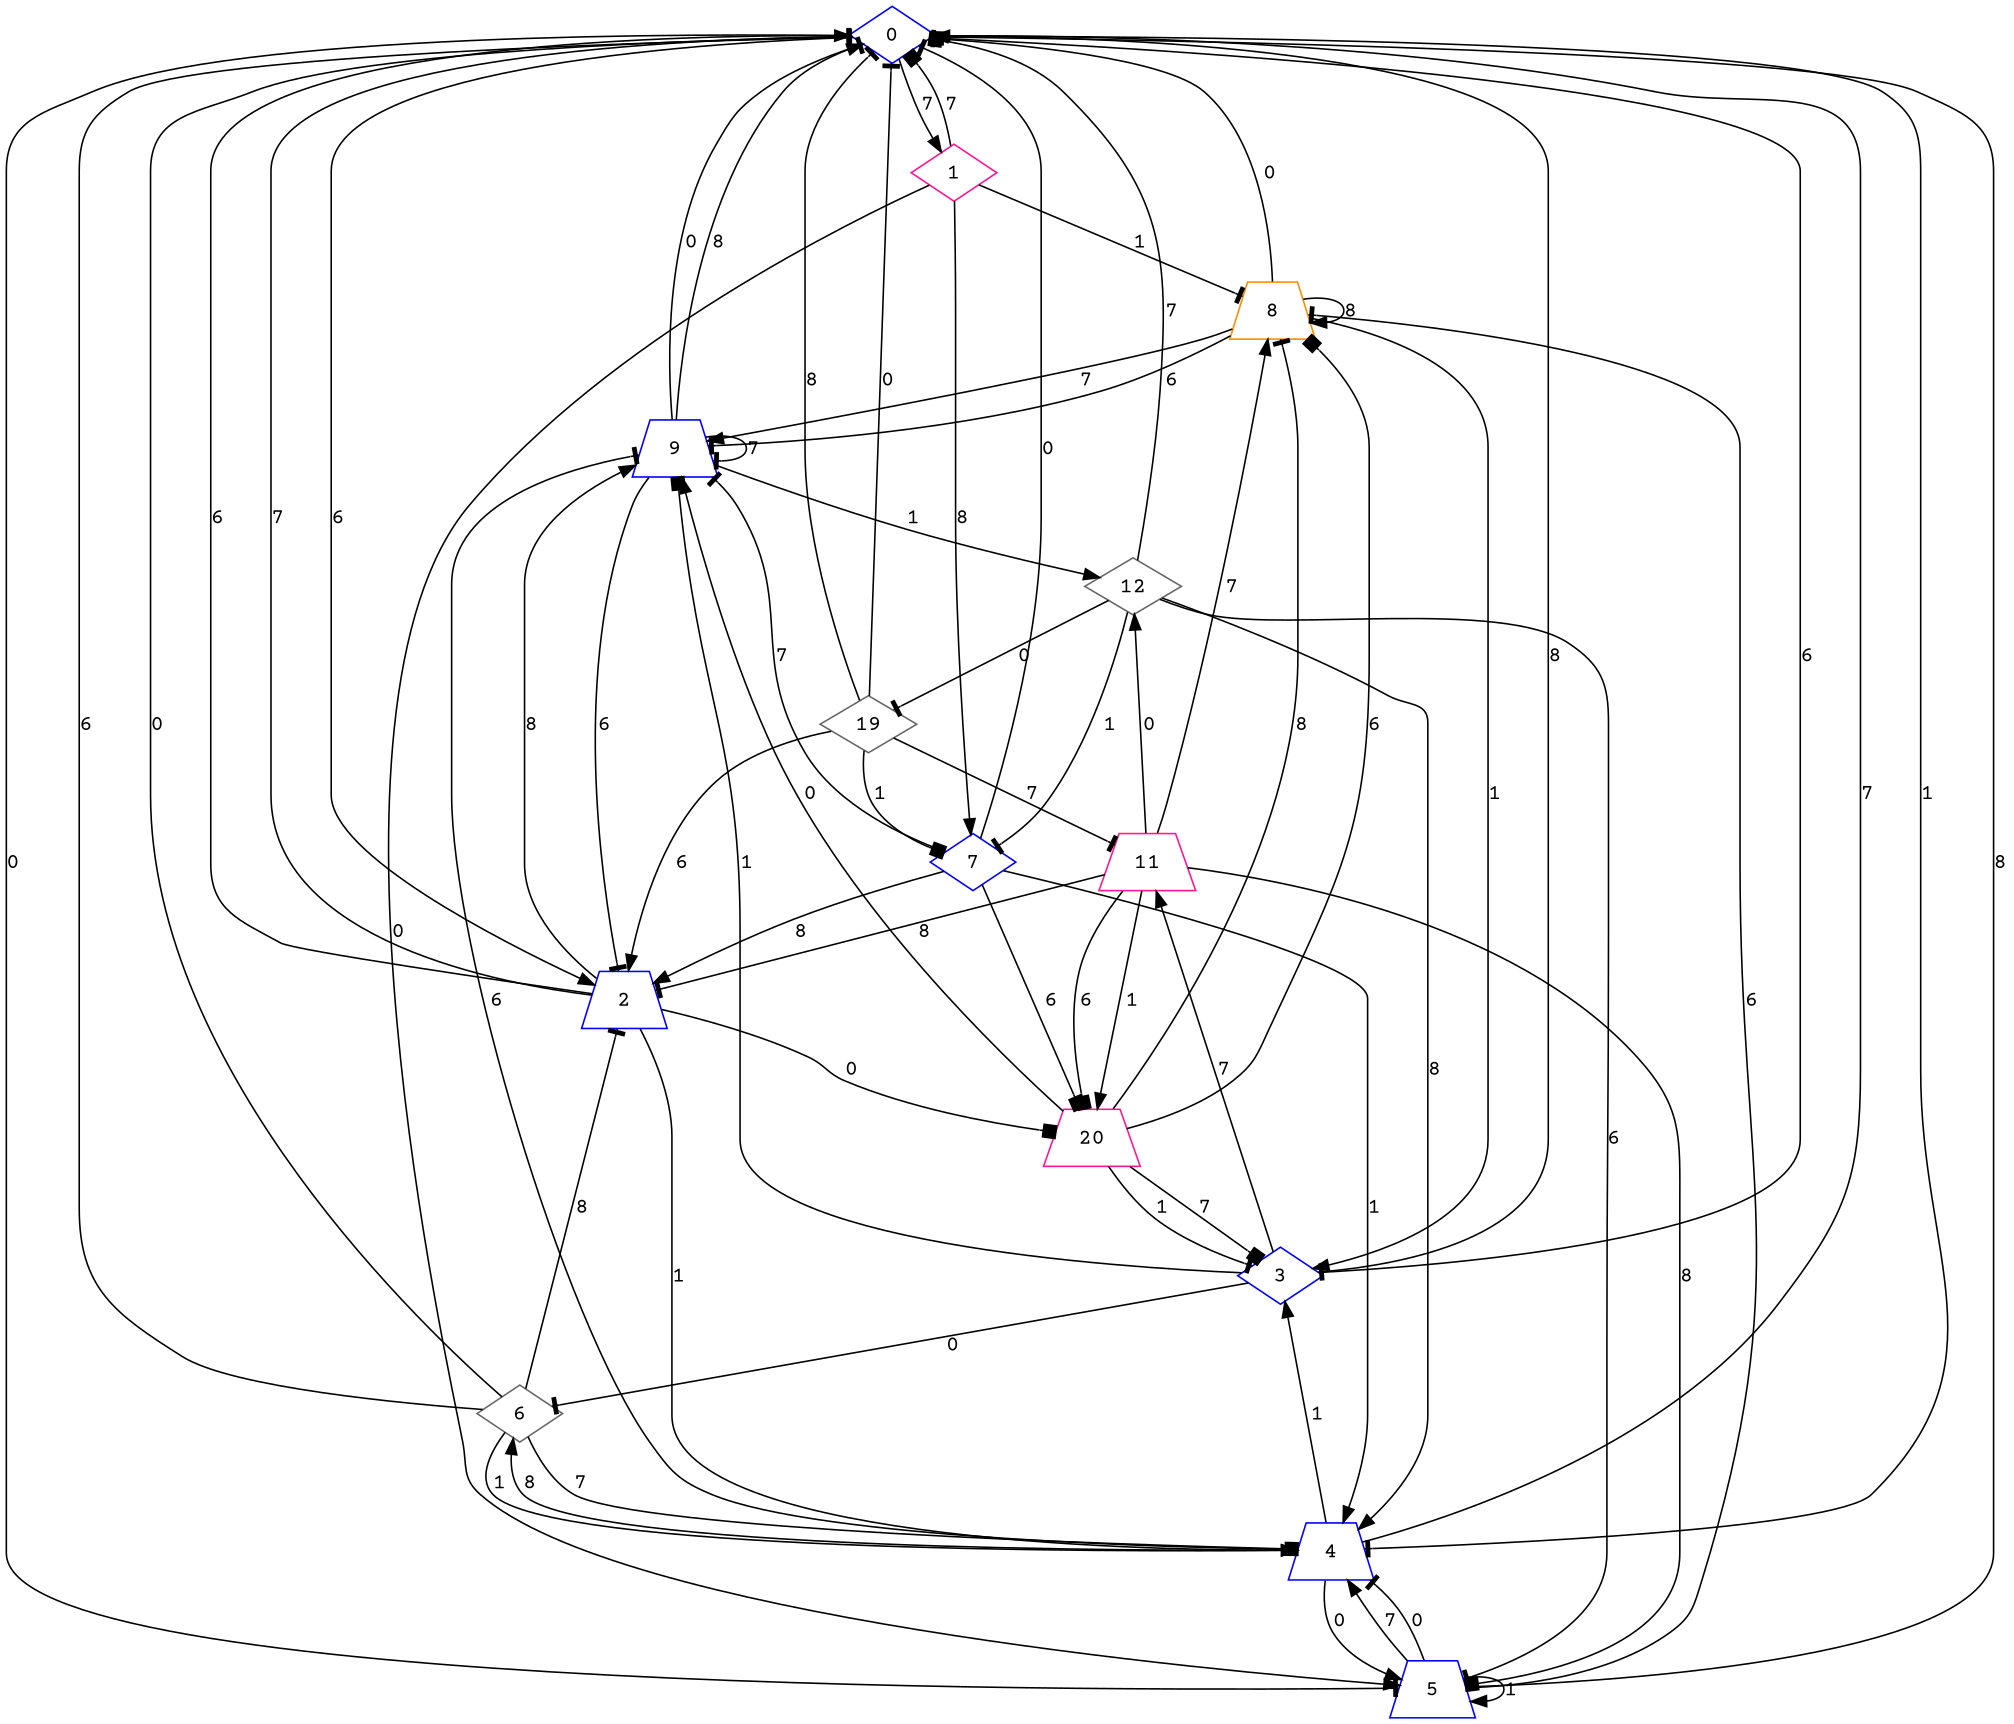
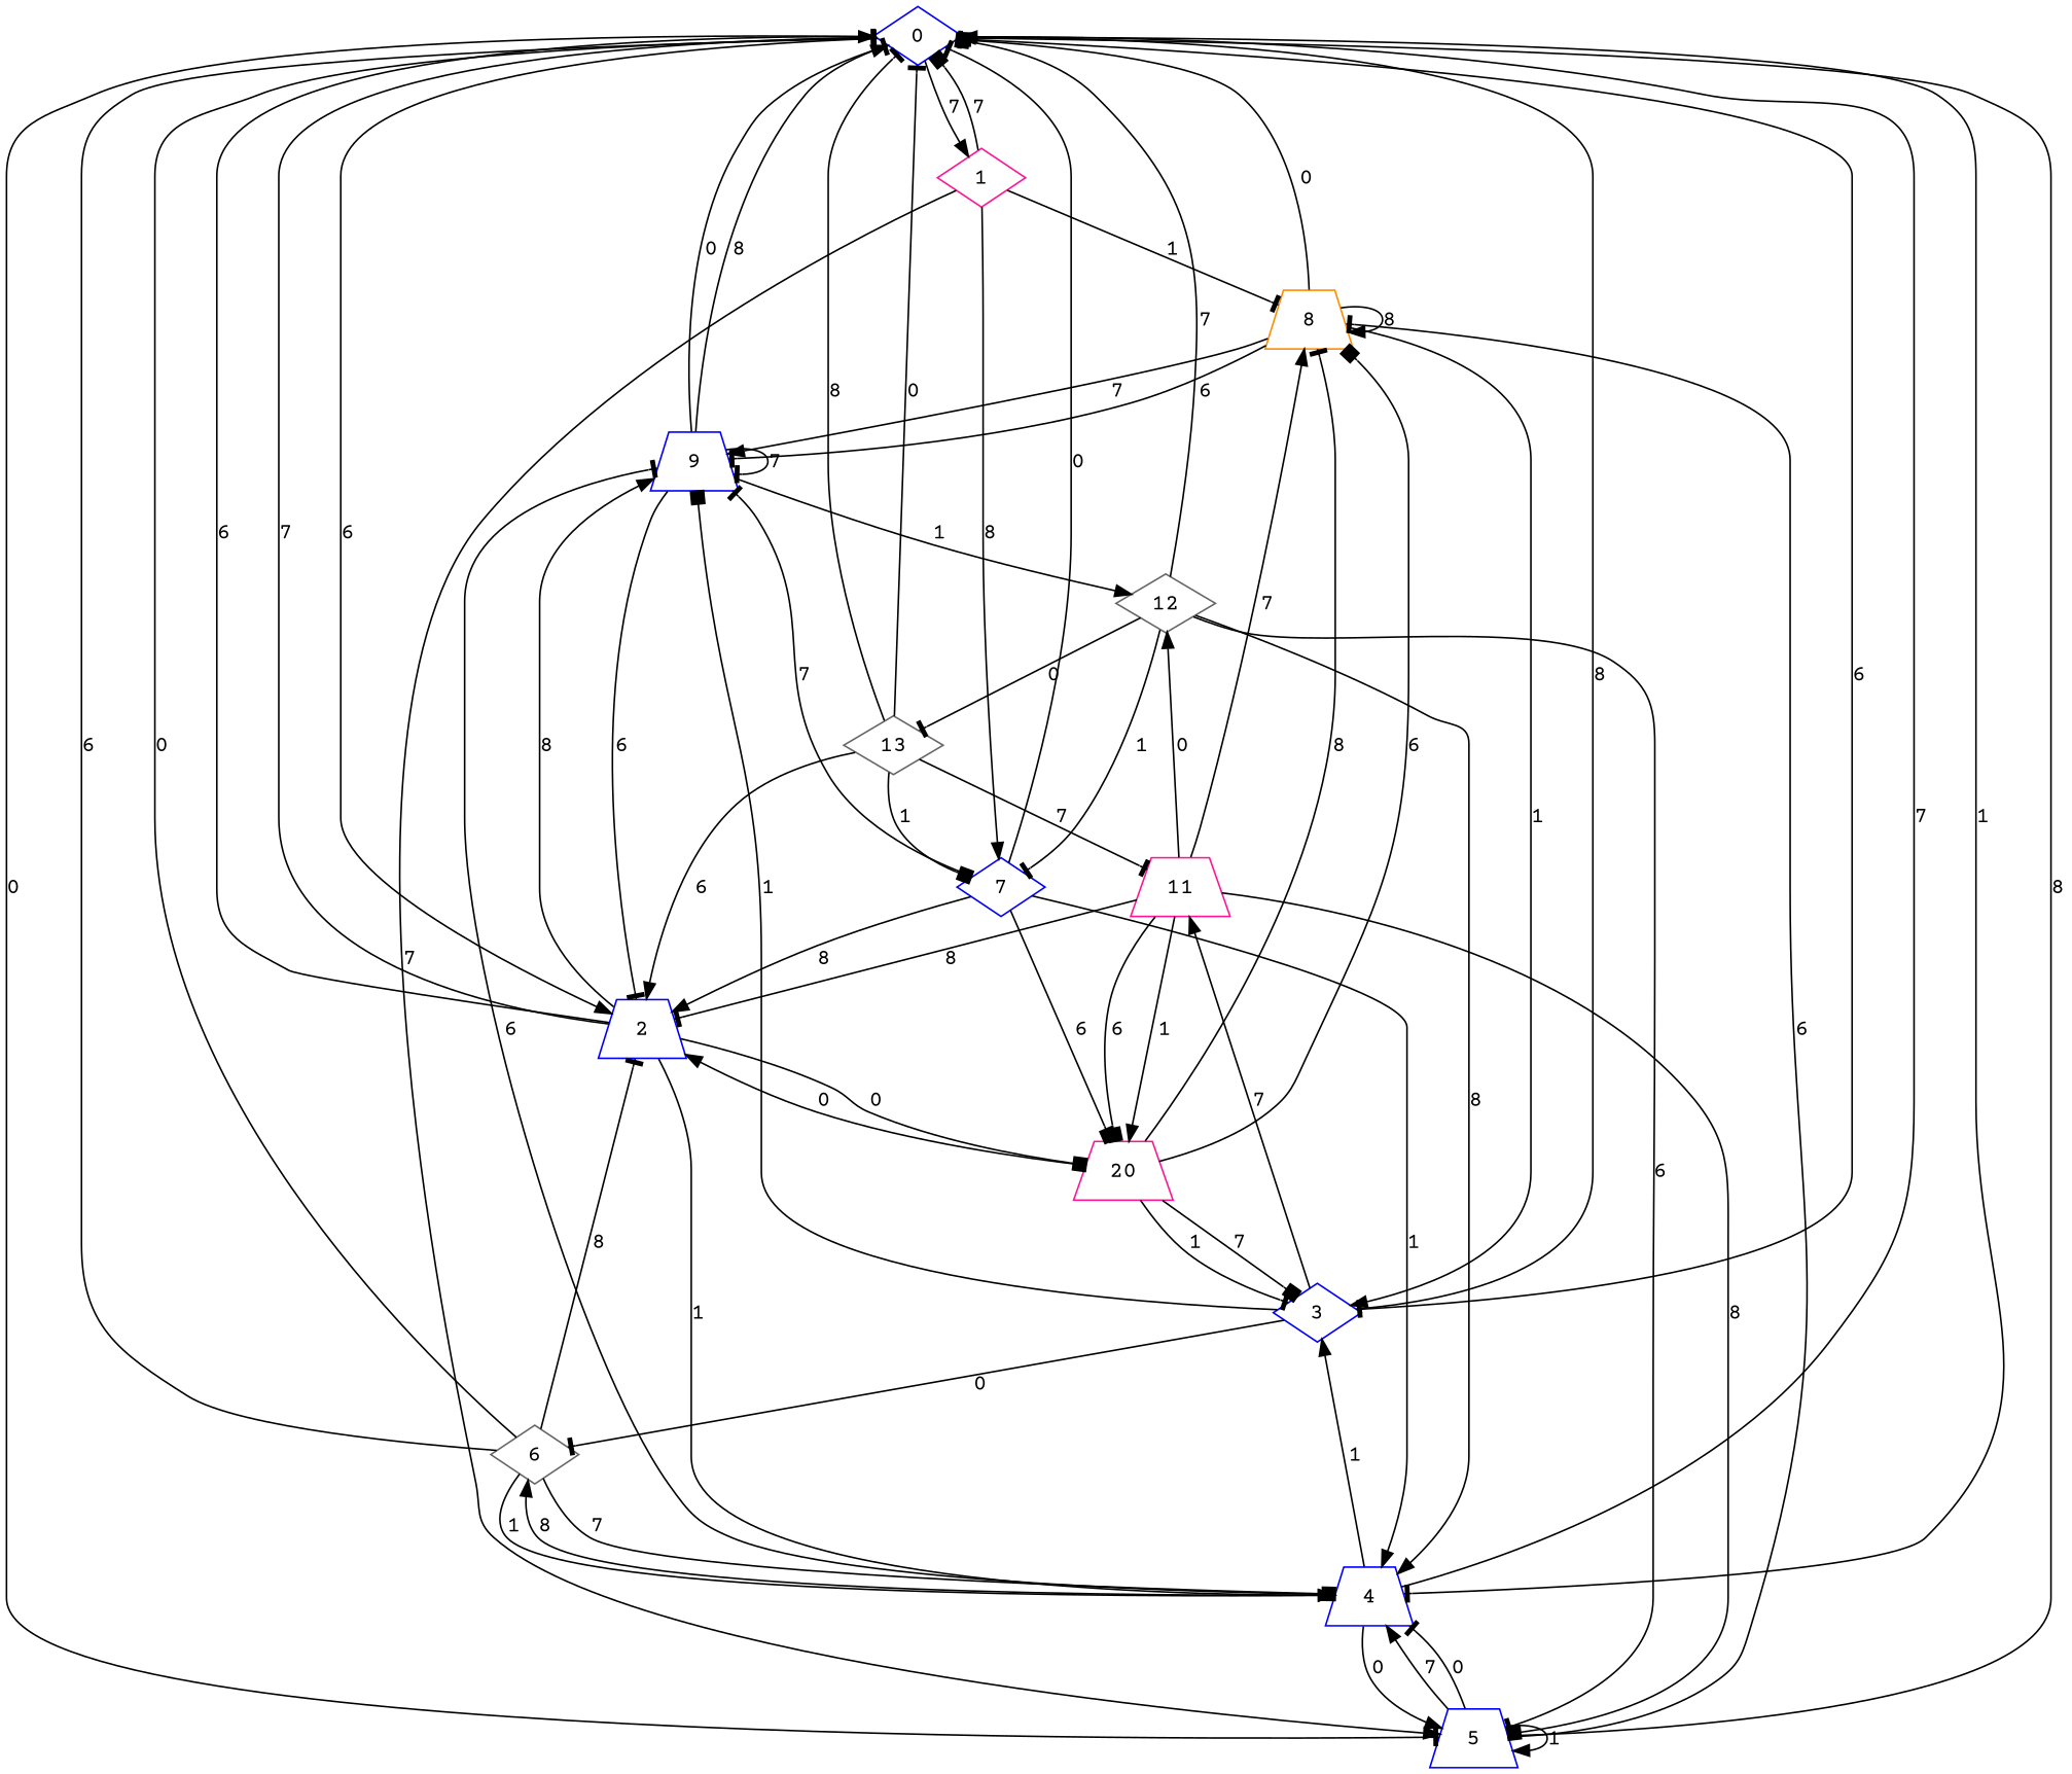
  digraph {
    fontname="Courier Prime"
    node [color=blue fontname="Courier Prime" shape=diamond]
    edge [arrowhead=normal fontname="Courier Prime"]
    n1 [label=0]
    n2 [color=deeppink label=1]
    n3 [label=2 shape=trapezium]
    n4 [label=3]
    n5 [label=4 shape=trapezium]
    n6 [label=5 shape=trapezium]
    n7 [label=7]
    n8 [color=darkorange label=8 shape=trapezium]
    n9 [label=9 shape=trapezium]
    n10 [color=deeppink label=20 shape=trapezium]
    n11 [color=gray40 label=6]
    n12 [color=deeppink label=11 shape=trapezium]
    n13 [color=gray40 label=12]
-   n14 [color=gray40 label=19]
+   n14 [color=gray40 label=13]
    n1 -> n2 [label=7]
    n1 -> n3 [label=6]
    n1 -> n4 [arrowhead=tee label=8]
    n1 -> n5 [arrowhead=tee label=1]
    n1 -> n6 [arrowhead=tee label=0]
    n2 -> n1 [arrowhead=box label=7]
-   n2 -> n6 [label=0]
+   n2 -> n6 [label=7]
    n2 -> n7 [label=8]
    n2 -> n8 [arrowhead=tee label=1]
    n3 -> n1 [arrowhead=tee label=7]
    n3 -> n1 [label=6]
    n3 -> n5 [label=1]
    n3 -> n9 [label=8]
    n3 -> n10 [arrowhead=box label=0]
    n4 -> n1 [arrowhead=box label=6]
    n4 -> n9 [arrowhead=box label=1]
    n4 -> n11 [arrowhead=tee label=0]
    n4 -> n12 [label=7]
    n5 -> n1 [label=7]
    n5 -> n4 [label=1]
    n5 -> n6 [label=0]
    n5 -> n9 [arrowhead=tee label=6]
    n5 -> n11 [label=8]
    n6 -> n1 [label=8]
    n6 -> n5 [label=7]
    n6 -> n5 [arrowhead=tee label=0]
    n6 -> n6 [label=1]
    n6 -> n8 [arrowhead=tee label=6]
    n7 -> n1 [arrowhead=tee label=0]
    n7 -> n3 [label=8]
    n7 -> n5 [label=1]
    n7 -> n9 [arrowhead=tee label=7]
    n7 -> n10 [arrowhead=box label=6]
    n8 -> n1 [arrowhead=tee label=0]
    n8 -> n4 [label=1]
    n8 -> n8 [label=8]
    n8 -> n9 [label=7]
    n8 -> n9 [arrowhead=tee label=6]
    n9 -> n1 [label=8]
    n9 -> n1 [arrowhead=tee label=0]
    n9 -> n3 [arrowhead=tee label=6]
    n9 -> n9 [arrowhead=tee label=7]
    n9 -> n13 [label=1]
-   n10 -> n9 [label=0]
+   n10 -> n3 [label=0]
    n10 -> n4 [arrowhead=box label=7]
    n10 -> n4 [arrowhead=tee label=1]
    n10 -> n8 [arrowhead=box label=6]
    n10 -> n8 [arrowhead=tee label=8]
    n11 -> n1 [arrowhead=tee label=6]
    n11 -> n1 [arrowhead=tee label=0]
    n11 -> n3 [arrowhead=tee label=8]
    n11 -> n5 [arrowhead=box label=7]
    n11 -> n5 [label=1]
    n12 -> n3 [arrowhead=tee label=8]
    n12 -> n6 [arrowhead=box label=8]
    n12 -> n8 [label=7]
    n12 -> n10 [arrowhead=box label=6]
    n12 -> n10 [label=1]
    n12 -> n13 [label=0]
    n13 -> n1 [arrowhead=box label=7]
    n13 -> n5 [label=8]
    n13 -> n6 [arrowhead=tee label=6]
    n13 -> n7 [arrowhead=tee label=1]
    n13 -> n14 [arrowhead=tee label=0]
    n14 -> n1 [arrowhead=tee label=8]
    n14 -> n1 [arrowhead=tee label=0]
    n14 -> n3 [label=6]
    n14 -> n7 [arrowhead=box label=1]
    n14 -> n12 [arrowhead=tee label=7]
  }
